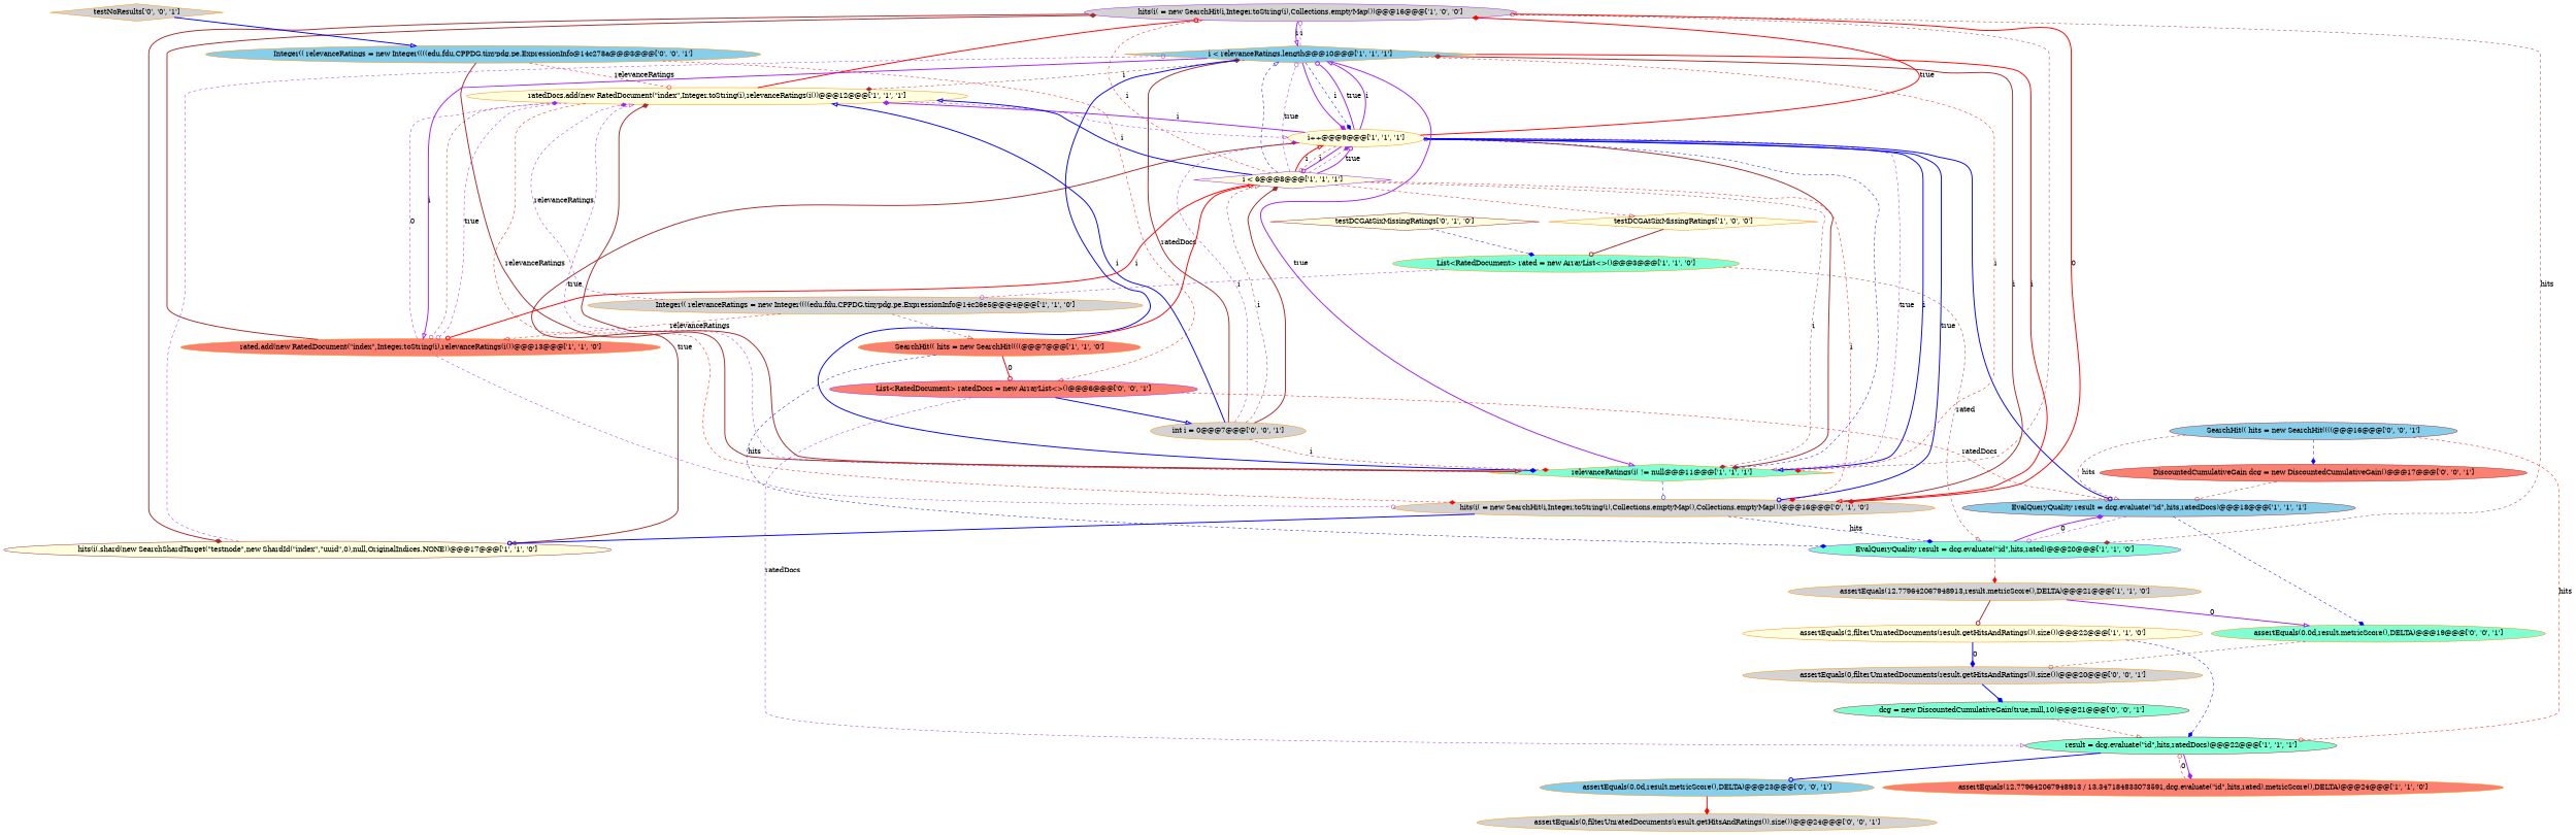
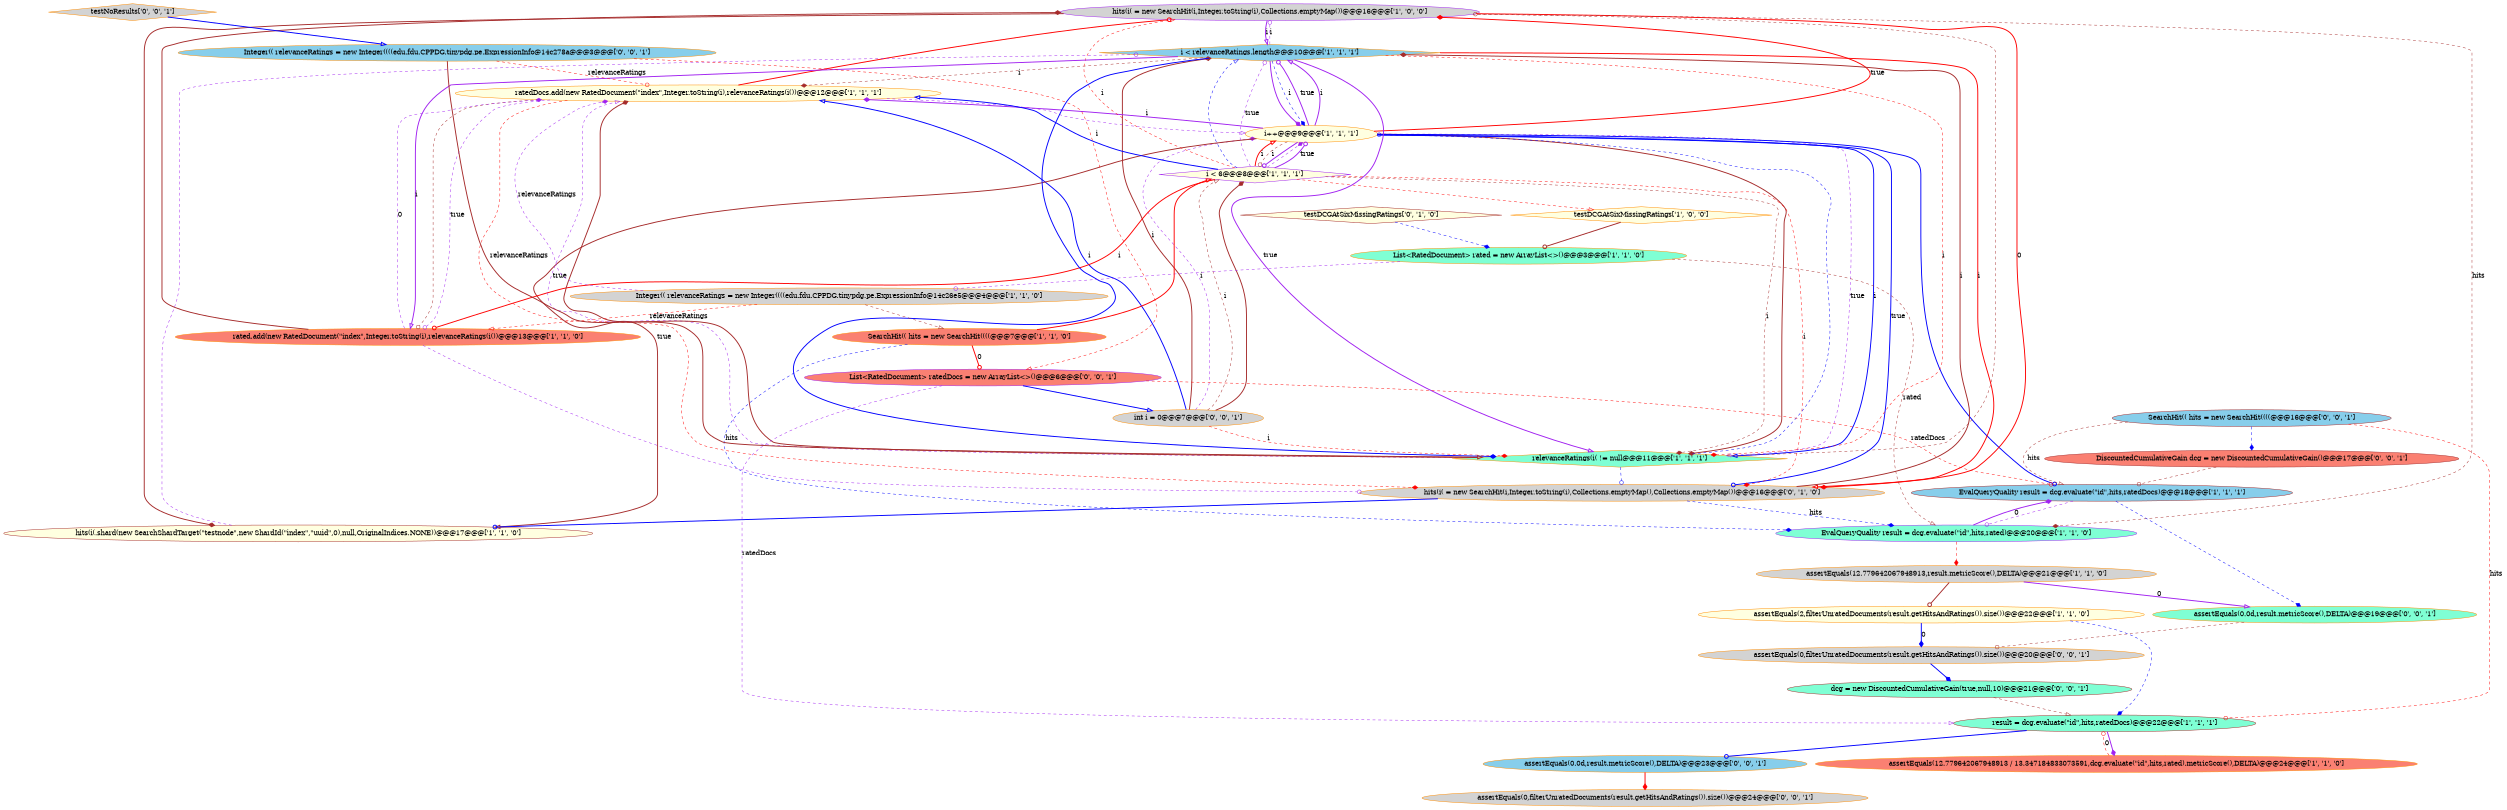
  digraph {
    node [color=darkorange fillcolor=lightgrey shape=ellipse style=filled]
    edge [arrowhead=diamond color=purple style=dashed]
    n1 [label="assertEquals(0,filterUnratedDocuments(result.getHitsAndRatings()).size())@@@24@@@['0', '0', '1']"]
    n2 [label="assertEquals(0,filterUnratedDocuments(result.getHitsAndRatings()).size())@@@20@@@['0', '0', '1']"]
    n3 [color=brown fillcolor=aquamarine label="dcg = new DiscountedCumulativeGain(true,null,10)@@@21@@@['0', '0', '1']"]
    n4 [color=brown fillcolor=aquamarine label="result = dcg.evaluate(\"id\",hits,ratedDocs)@@@22@@@['1', '1', '1']"]
    n5 [label="int i = 0@@@7@@@['0', '0', '1']"]
    n6 [fillcolor=lightyellow label="ratedDocs.add(new RatedDocument(\"index\",Integer.toString(i),relevanceRatings(i())@@@12@@@['1', '1', '1']"]
    n7 [fillcolor=lightyellow label="i++@@@9@@@['1', '1', '1']"]
    n8 [color=purple fillcolor=lightyellow label="i < 6@@@8@@@['1', '1', '1']" shape=diamond]
    n9 [fillcolor=skyblue label="i < relevanceRatings.length@@@10@@@['1', '1', '1']" shape=diamond]
    n10 [fillcolor=aquamarine label="relevanceRatings(i( != null@@@11@@@['1', '1', '1']" shape=diamond]
    n11 [color=purple label="hits(i( = new SearchHit(i,Integer.toString(i),Collections.emptyMap())@@@16@@@['1', '0', '0']"]
    n12 [label="hits(i( = new SearchHit(i,Integer.toString(i),Collections.emptyMap(),Collections.emptyMap())@@@16@@@['0', '1', '0']"]
    n13 [fillcolor=salmon label="rated.add(new RatedDocument(\"index\",Integer.toString(i),relevanceRatings(i())@@@13@@@['1', '1', '0']"]
    n14 [color=brown fillcolor=skyblue label="EvalQueryQuality result = dcg.evaluate(\"id\",hits,ratedDocs)@@@18@@@['1', '1', '1']"]
    n15 [color=brown fillcolor=lightyellow label="hits(i(.shard(new SearchShardTarget(\"testnode\",new ShardId(\"index\",\"uuid\",0),null,OriginalIndices.NONE))@@@17@@@['1', '1', '0']"]
    n16 [fillcolor=lightyellow label="testDCGAtSixMissingRatings['1', '0', '0']" shape=diamond]
    n17 [color=brown fillcolor=salmon label="DiscountedCumulativeGain dcg = new DiscountedCumulativeGain()@@@17@@@['0', '0', '1']"]
    n18 [color=purple fillcolor=aquamarine label="EvalQueryQuality result = dcg.evaluate(\"id\",hits,rated)@@@20@@@['1', '1', '0']"]
    n19 [fillcolor=aquamarine label="assertEquals(0.0d,result.metricScore(),DELTA)@@@19@@@['0', '0', '1']"]
    n20 [fillcolor=aquamarine label="List<RatedDocument> rated = new ArrayList<>()@@@3@@@['1', '1', '0']"]
    n21 [label="Integer(( relevanceRatings = new Integer((((edu.fdu.CPPDG.tinypdg.pe.ExpressionInfo@14c26e5@@@4@@@['1', '1', '0']"]
    n22 [fillcolor=salmon label="SearchHit(( hits = new SearchHit((((@@@7@@@['1', '1', '0']"]
    n23 [label="assertEquals(12.779642067948913,result.metricScore(),DELTA)@@@21@@@['1', '1', '0']"]
    n24 [color=brown fillcolor=skyblue label="SearchHit(( hits = new SearchHit((((@@@16@@@['0', '0', '1']"]
    n25 [fillcolor=lightyellow label="assertEquals(2,filterUnratedDocuments(result.getHitsAndRatings()).size())@@@22@@@['1', '1', '0']"]
    n26 [fillcolor=skyblue label="assertEquals(0.0d,result.metricScore(),DELTA)@@@23@@@['0', '0', '1']"]
    n27 [fillcolor=salmon label="assertEquals(12.779642067948913 / 13.347184833073591,dcg.evaluate(\"id\",hits,rated).metricScore(),DELTA)@@@24@@@['1', '1', '0']"]
    n28 [color=purple fillcolor=salmon label="List<RatedDocument> ratedDocs = new ArrayList<>()@@@6@@@['0', '0', '1']"]
    n29 [label="testNoResults['0', '0', '1']" shape=diamond]
    n30 [fillcolor=skyblue label="Integer(( relevanceRatings = new Integer((((edu.fdu.CPPDG.tinypdg.pe.ExpressionInfo@14c278a@@@3@@@['0', '0', '1']"]
    n31 [color=brown fillcolor=lightyellow label="testDCGAtSixMissingRatings['0', '1', '0']" shape=diamond]
    n2 -> n3 [color=blue style=bold]
    n3 -> n4 [arrowhead=onormal color=brown]
    n4 -> n26 [arrowhead=odot color=blue style=bold]
    n4 -> n27 [style=bold]
    n5 -> n6 [arrowhead=onormal color=blue label=i style=bold]
    n5 -> n7 [label=i]
    n5 -> n8 [arrowhead=onormal color=brown label=i]
    n5 -> n8 [color=brown style=bold]
-   n5 -> n9 [color=brown label=ratedDocs style=bold]
+   n5 -> n9 [color=brown label=i style=bold]
    n5 -> n10 [color=red label=i]
    n6 -> n7 [arrowhead=onormal]
    n6 -> n11 [arrowhead=odot color=red style=bold]
    n6 -> n12 [color=red]
    n6 -> n13 [arrowhead=odot color=brown]
    n6 -> n13 [arrowhead=odot label=true]
    n7 -> n6 [label=i style=bold]
    n7 -> n8 [arrowhead=odot color=brown label=i]
    n7 -> n8 [arrowhead=odot style=bold]
    n7 -> n9 [arrowhead=odot label=true style=bold]
    n7 -> n9 [arrowhead=onormal label=i style=bold]
    n7 -> n10 [arrowhead=onormal color=blue label=i style=bold]
    n7 -> n10 [color=brown style=bold]
    n7 -> n10 [arrowhead=onormal label=true]
    n7 -> n11 [color=red label=true style=bold]
    n7 -> n12 [arrowhead=odot color=blue label=true style=bold]
    n7 -> n14 [arrowhead=odot color=blue style=bold]
    n7 -> n15 [arrowhead=onormal color=brown label=true style=bold]
    n8 -> n6 [arrowhead=onormal color=blue label=i style=bold]
    n8 -> n7
    n8 -> n7 [arrowhead=odot label=true style=bold]
    n8 -> n7 [arrowhead=onormal color=red label=i style=bold]
    n8 -> n9 [arrowhead=onormal color=blue]
    n8 -> n9 [arrowhead=odot label=true]
    n8 -> n10 [color=brown label=i]
    n8 -> n11 [arrowhead=onormal color=red label=i]
    n8 -> n12 [color=red label=i]
    n8 -> n13 [arrowhead=odot color=red label=i style=bold]
    n8 -> n16 [arrowhead=onormal color=red]
    n9 -> n6 [color=brown label=i]
    n9 -> n7 [color=blue label=i]
    n9 -> n7 [style=bold]
    n9 -> n10 [color=blue style=bold]
    n9 -> n10 [arrowhead=onormal label=true style=bold]
    n9 -> n10 [color=red label=i]
    n9 -> n11 [arrowhead=odot label=i]
    n9 -> n12 [arrowhead=onormal color=red label=i style=bold]
    n9 -> n13 [arrowhead=onormal label=i style=bold]
    n10 -> n6 [arrowhead=onormal label=true]
    n10 -> n6 [color=brown style=bold]
    n10 -> n7 [arrowhead=odot color=blue]
    n10 -> n11 [arrowhead=odot color=brown]
    n10 -> n12 [arrowhead=odot color=blue]
    n11 -> n9 [arrowhead=onormal label=i style=bold]
    n11 -> n12 [color=red label=0 style=bold]
    n11 -> n15 [color=brown style=bold]
    n11 -> n18 [color=brown label=hits]
    n12 -> n9 [color=brown label=i style=bold]
    n12 -> n15 [arrowhead=odot color=blue style=bold]
    n12 -> n18 [color=blue label=hits]
    n13 -> n6 [label=0]
    n13 -> n11 [color=brown style=bold]
    n13 -> n12 [arrowhead=odot]
    n14 -> n18 [arrowhead=odot]
    n14 -> n19 [color=blue]
    n15 -> n9 [arrowhead=odot]
    n16 -> n20 [arrowhead=odot color=brown style=bold]
    n17 -> n14 [arrowhead=odot color=brown]
    n18 -> n14 [label=0 style=bold]
    n18 -> n23 [color=red]
    n19 -> n2 [arrowhead=odot color=brown]
    n20 -> n18 [arrowhead=onormal color=brown label=rated]
    n20 -> n21 [arrowhead=odot]
    n21 -> n6 [label=relevanceRatings]
    n21 -> n13 [arrowhead=onormal color=red label=relevanceRatings]
    n21 -> n22 [arrowhead=onormal color=brown]
    n22 -> n8 [arrowhead=onormal color=red style=bold]
    n22 -> n18 [color=blue label=hits]
    n22 -> n28 [arrowhead=odot color=red label=0 style=bold]
    n23 -> n19 [arrowhead=onormal label=0 style=bold]
    n23 -> n25 [arrowhead=odot color=brown style=bold]
    n24 -> n4 [arrowhead=odot color=red label=hits]
    n24 -> n14 [arrowhead=onormal color=brown label=hits]
    n24 -> n17 [color=blue]
    n25 -> n2 [color=blue label=0 style=bold]
    n25 -> n4 [color=blue]
    n26 -> n1 [color=red style=bold]
    n27 -> n4 [arrowhead=odot color=red label=0]
    n28 -> n4 [arrowhead=onormal label=ratedDocs]
    n28 -> n5 [arrowhead=onormal color=blue style=bold]
    n28 -> n14 [arrowhead=odot color=red label=ratedDocs]
    n29 -> n30 [arrowhead=onormal color=blue style=bold]
    n30 -> n6 [arrowhead=odot color=red label=relevanceRatings]
    n30 -> n10 [arrowhead=onormal color=brown label=relevanceRatings style=bold]
    n30 -> n28 [arrowhead=onormal color=red]
    n31 -> n20 [color=blue]
  }
